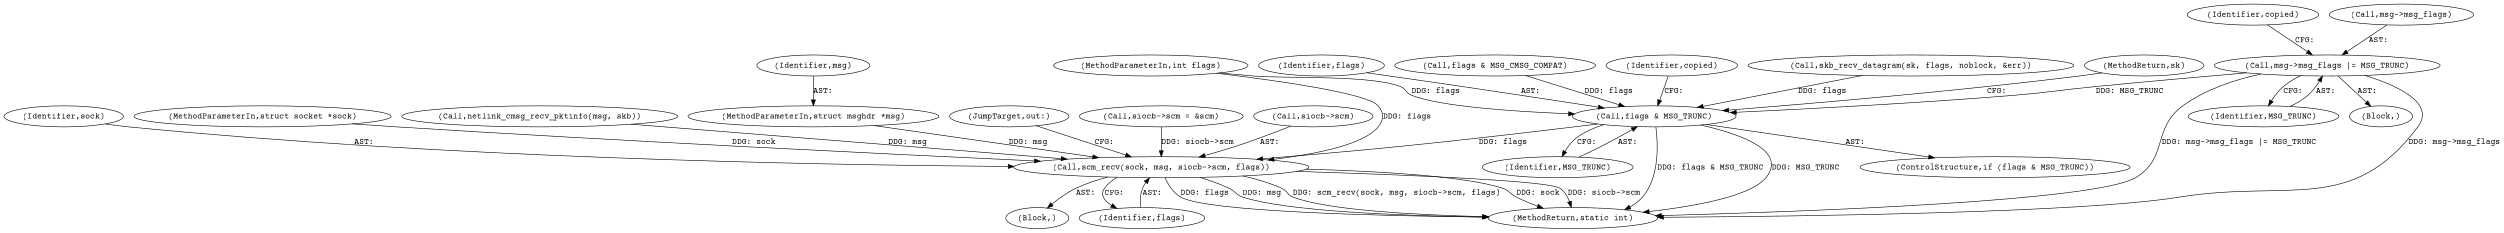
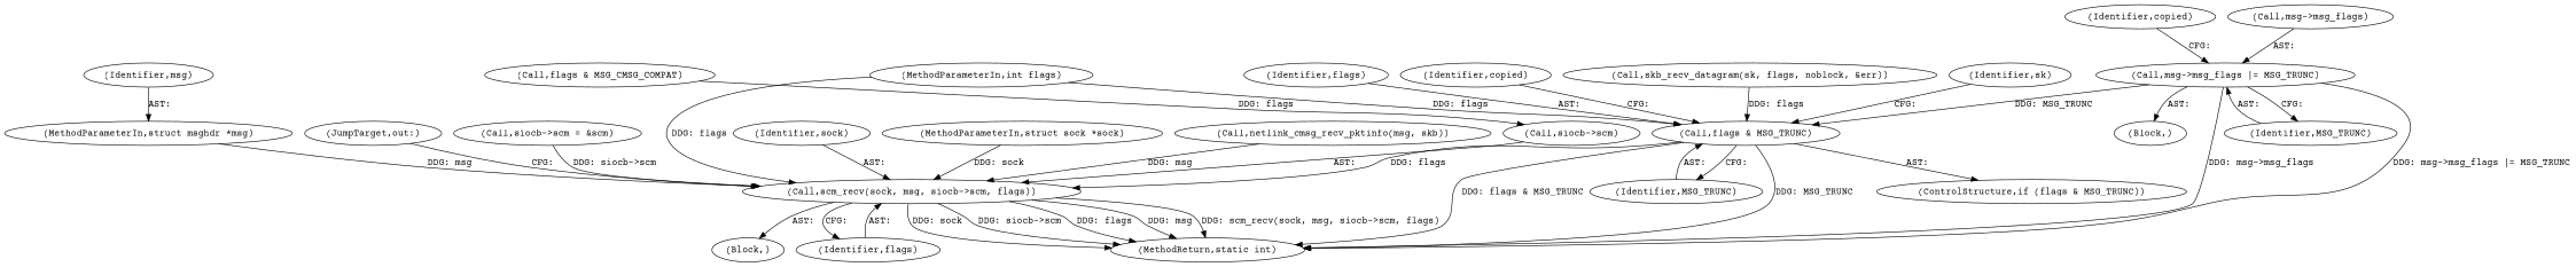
  digraph {
    fontname="Courier Prime"
    node [fontname="Courier Prime"]
    edge [fontname="Courier Prime"]
    n1 [label="(Call,msg->msg_flags |= MSG_TRUNC)"]
    n2 [label="(Call,flags & MSG_TRUNC)"]
    n3 [label="(MethodReturn,static int)"]
    n4 [label="(Identifier,MSG_TRUNC)"]
    n5 [label="(Block,)"]
    n6 [label="(Call,scm_recv(sock, msg, siocb->scm, flags))"]
    n7 [label="(ControlStructure,if (flags & MSG_TRUNC))"]
    n8 [label="(Identifier,MSG_TRUNC)"]
    n9 [label="(Block,)"]
    n10 [label="(Identifier,flags)"]
    n11 [label="(Identifier,msg)"]
    n12 [label="(MethodParameterIn,struct msghdr *msg)"]
    n13 [label="(Identifier,sock)"]
    n14 [label="(Identifier,copied)"]
    n15 [label="(Identifier,flags)"]
-   n16 [label="(MethodParameterIn,struct socket *sock)"]
+   n16 [label="(MethodParameterIn,struct sock *sock)"]
    n17 [label="(Call,netlink_cmsg_recv_pktinfo(msg, skb))"]
    n18 [label="(Call,flags & MSG_CMSG_COMPAT)"]
    n19 [label="(MethodParameterIn,int flags)"]
    n20 [label="(Identifier,copied)"]
    n21 [label="(JumpTarget,out:)"]
    n22 [label="(Call,skb_recv_datagram(sk, flags, noblock, &err))"]
    n23 [label="(Call,siocb->scm = &scm)"]
    n24 [label="(Call,siocb->scm)"]
-   n25 [label="(MethodReturn,sk)"]
+   n25 [label="(Identifier,sk)"]
    n26 [label="(Call,msg->msg_flags)"]
    n1 -> n2 [label="DDG: MSG_TRUNC"]
    n1 -> n3 [label="DDG: msg->msg_flags"]
    n1 -> n3 [label="DDG: msg->msg_flags |= MSG_TRUNC"]
    n1 -> n4 [label="CFG: "]
    n1 -> n5 [label="AST: "]
    n2 -> n3 [label="DDG: flags & MSG_TRUNC"]
    n2 -> n3 [label="DDG: MSG_TRUNC"]
    n2 -> n6 [label="DDG: flags"]
    n2 -> n7 [label="AST: "]
    n2 -> n8 [label="CFG: "]
    n4 -> n1 [label="AST: "]
    n6 -> n3 [label="DDG: sock"]
    n6 -> n3 [label="DDG: siocb->scm"]
    n6 -> n3 [label="DDG: flags"]
    n6 -> n3 [label="DDG: msg"]
    n6 -> n3 [label="DDG: scm_recv(sock, msg, siocb->scm, flags)"]
    n6 -> n9 [label="AST: "]
    n6 -> n10 [label="CFG: "]
    n8 -> n2 [label="AST: "]
    n10 -> n6 [label="AST: "]
    n11 -> n12 [label="AST: "]
    n12 -> n6 [label="DDG: msg"]
    n13 -> n6 [label="AST: "]
    n14 -> n1 [label="CFG: "]
    n15 -> n2 [label="AST: "]
    n16 -> n6 [label="DDG: sock"]
    n17 -> n6 [label="DDG: msg"]
-   n18 -> n2 [label="DDG: flags"]
+   n18 -> n24 [label="DDG: flags"]
    n19 -> n2 [label="DDG: flags"]
    n19 -> n6 [label="DDG: flags"]
    n20 -> n2 [label="CFG: "]
    n21 -> n6 [label="CFG: "]
    n22 -> n2 [label="DDG: flags"]
    n23 -> n6 [label="DDG: siocb->scm"]
    n24 -> n6 [label="AST: "]
    n25 -> n2 [label="CFG: "]
    n26 -> n1 [label="AST: "]
  }
